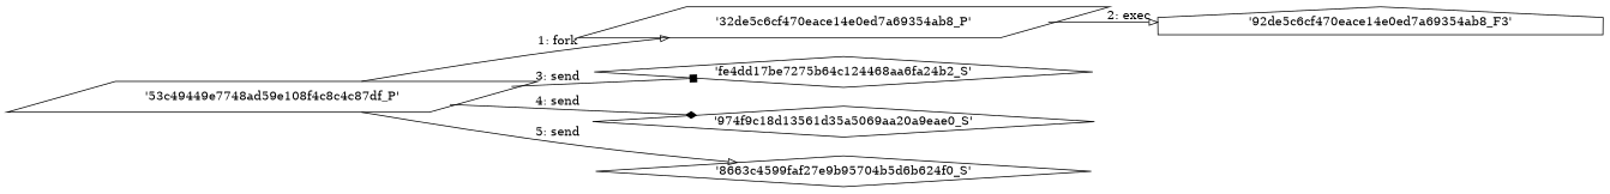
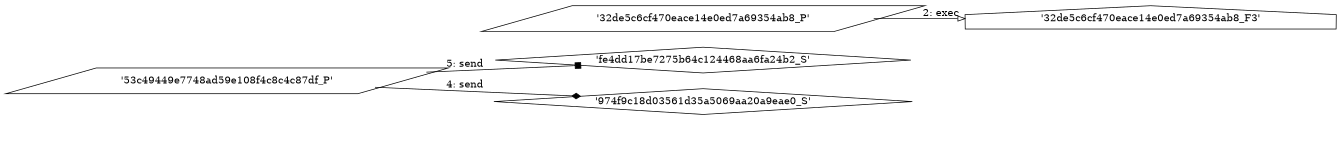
  digraph {
    engine=neato
    fixedsize=false
    fontsize=10
    nodesep=0.3
    rankdir=LR
    ranksep=0
    splines=true
    node [node_type=Socket shape=diamond]
    edge [arrowhead=onormal]
    "'53c49449e7748ad59e108f4c8c4c87df_P'" [node_type=Process shape=parallelogram]
    "'32de5c6cf470eace14e0ed7a69354ab8_P'" [node_type=Process shape=parallelogram]
    n3 [label="'fe4dd17be7275b64c124468aa6fa24b2_S'"]
-   "'974f9c18d03561d35a5069aa20a9eae0_S'" [label="'974f9c18d13561d35a5069aa20a9eae0_S'"]
-   "'8663c4599faf27e9b95704b5d6b624f0_S'"
-   "'32de5c6cf470eace14e0ed7a69354ab8_F3'" [node_type=File shape=house label="'92de5c6cf470eace14e0ed7a69354ab8_F3'"]
-   "'53c49449e7748ad59e108f4c8c4c87df_P'" -> "'32de5c6cf470eace14e0ed7a69354ab8_P'" [label="1: fork"]
-   "'53c49449e7748ad59e108f4c8c4c87df_P'" -> n3 [arrowhead=box label="3: send"]
+   "'974f9c18d03561d35a5069aa20a9eae0_S'"
+   "'32de5c6cf470eace14e0ed7a69354ab8_F3'" [node_type=File shape=house]
+   "'53c49449e7748ad59e108f4c8c4c87df_P'" -> n3 [arrowhead=box label="5: send"]
    "'53c49449e7748ad59e108f4c8c4c87df_P'" -> "'974f9c18d03561d35a5069aa20a9eae0_S'" [arrowhead=diamond label="4: send"]
-   "'53c49449e7748ad59e108f4c8c4c87df_P'" -> "'8663c4599faf27e9b95704b5d6b624f0_S'" [label="5: send"]
    "'32de5c6cf470eace14e0ed7a69354ab8_P'" -> "'32de5c6cf470eace14e0ed7a69354ab8_F3'" [label="2: exec"]
  }
